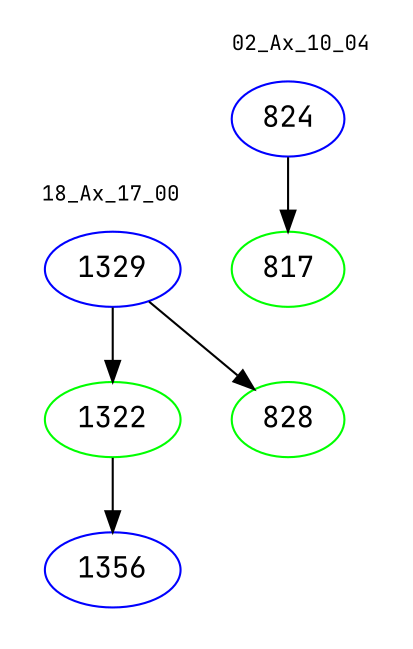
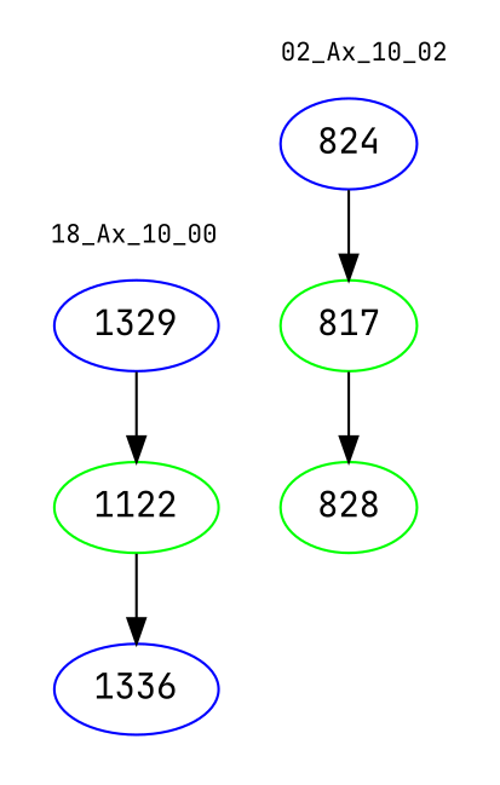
  digraph {
    fontname="JetBrains Mono"
    node [color=blue fontname="JetBrains Mono"]
    edge [color=black fontname="JetBrains Mono"]
    n1 [label=1329]
-   n2 [color=green label=1322]
-   n3 [label=1356]
+   n2 [color=green label=1122]
+   n3 [label=1336]
    n4 [label=824]
    n5 [color=green label=817]
    n6 [color=green label=828]
    subgraph cluster_1 {
      color=white
      fontsize=10
-     label="18_Ax_17_00"
+     label="18_Ax_10_00"
      n1
      n2
      n3
    }
    subgraph cluster_2 {
      color=white
      fontsize=10
-     label="02_Ax_10_04"
+     label="02_Ax_10_02"
      n4
      n5
      n6
    }
    n1 -> n2
    n2 -> n3
    n4 -> n5
-   n1 -> n6
+   n5 -> n6
  }
